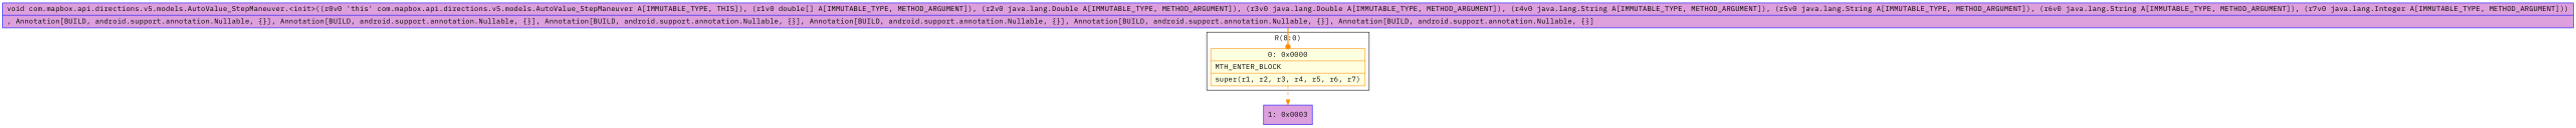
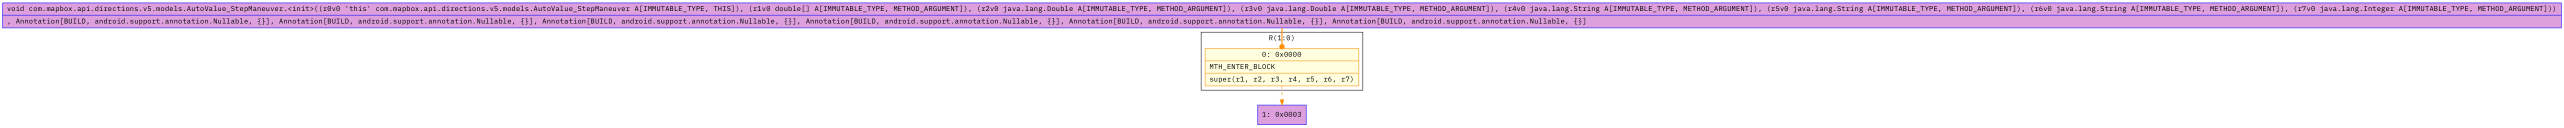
  digraph {
    fontname="IBM Plex Mono"
    node [color=blue shape=record style=filled fillcolor=plum fontname="IBM Plex Mono"]
    edge [color=darkorange fontname="IBM Plex Mono"]
    n1 [color=darkorange label="{0\:\ 0x0000|MTH_ENTER_BLOCK\l|super(r1, r2, r3, r4, r5, r6, r7)\l}" fillcolor=lightyellow]
    n2 [label="{1\:\ 0x0003}"]
    n3 [label="{void com.mapbox.api.directions.v5.models.AutoValue_StepManeuver.\<init\>((r0v0 'this' com.mapbox.api.directions.v5.models.AutoValue_StepManeuver A[IMMUTABLE_TYPE, THIS]), (r1v0 double[] A[IMMUTABLE_TYPE, METHOD_ARGUMENT]), (r2v0 java.lang.Double A[IMMUTABLE_TYPE, METHOD_ARGUMENT]), (r3v0 java.lang.Double A[IMMUTABLE_TYPE, METHOD_ARGUMENT]), (r4v0 java.lang.String A[IMMUTABLE_TYPE, METHOD_ARGUMENT]), (r5v0 java.lang.String A[IMMUTABLE_TYPE, METHOD_ARGUMENT]), (r6v0 java.lang.String A[IMMUTABLE_TYPE, METHOD_ARGUMENT]), (r7v0 java.lang.Integer A[IMMUTABLE_TYPE, METHOD_ARGUMENT]))  | , Annotation[BUILD, android.support.annotation.Nullable, \{\}], Annotation[BUILD, android.support.annotation.Nullable, \{\}], Annotation[BUILD, android.support.annotation.Nullable, \{\}], Annotation[BUILD, android.support.annotation.Nullable, \{\}], Annotation[BUILD, android.support.annotation.Nullable, \{\}], Annotation[BUILD, android.support.annotation.Nullable, \{\}]\l}"]
    subgraph cluster_1 {
-     label="R(8:0)"
+     label="R(1:0)"
      n1
    }
    n1 -> n2 [style=dashed arrowhead=normal]
    n3 -> n1 [style=bold arrowhead=dot]
  }
